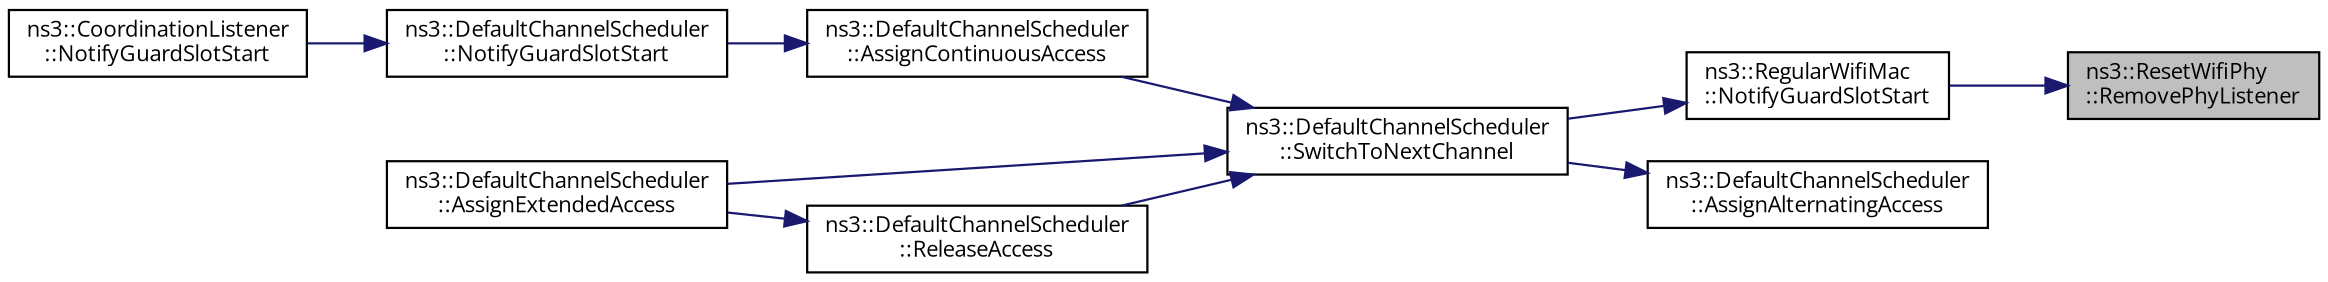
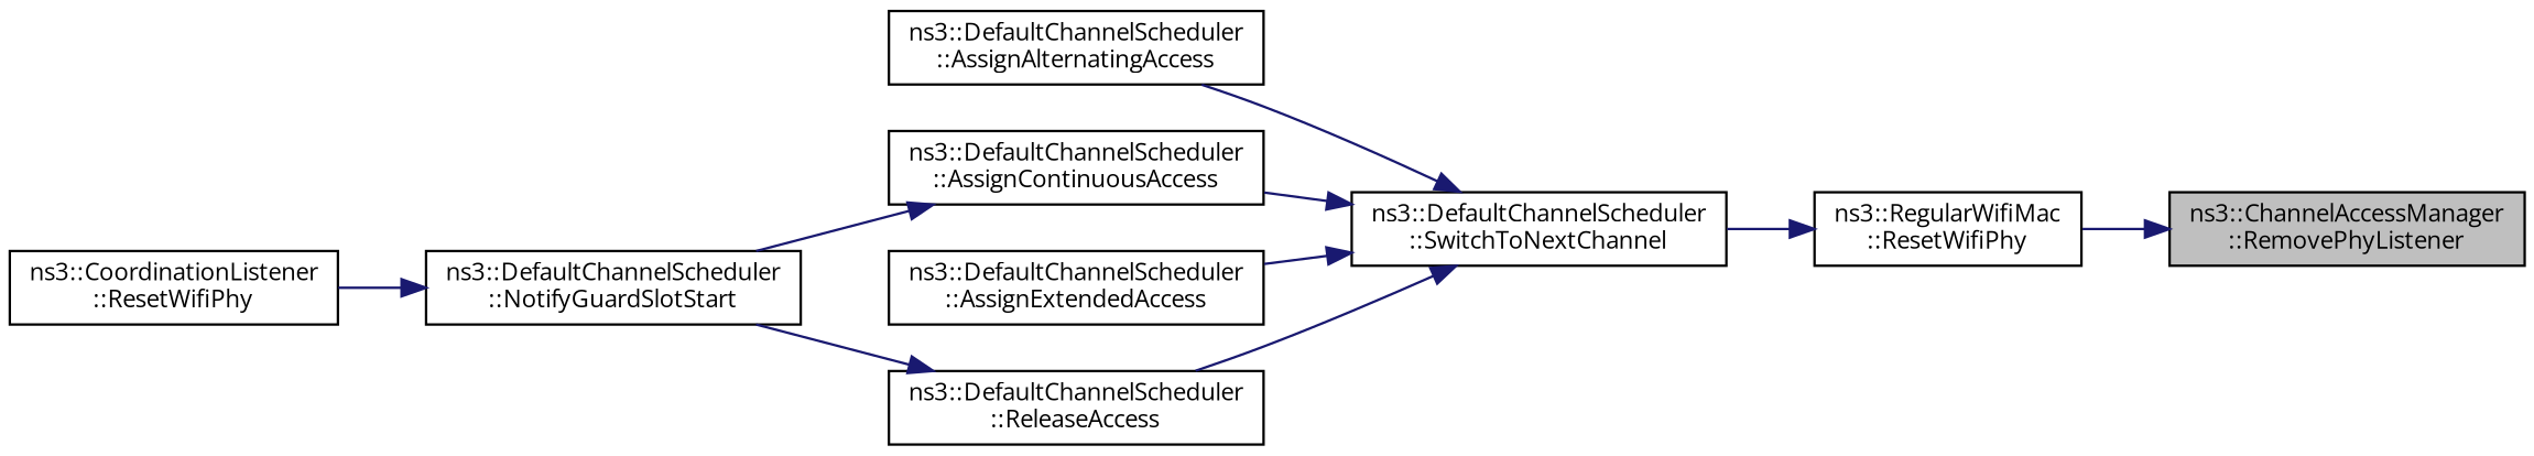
  digraph {
    fontname="Open Sans"
    rankdir=RL
    node [color=black fillcolor=white fontname="Open Sans" fontsize=10 shape=record style=filled]
    edge [color=midnightblue dir=back fontname="Open Sans" fontsize=10 labelfontname=Helvetica labelfontsize=10 style=solid]
-   n1 [fillcolor=grey75 fontcolor=black height=0.2 label="ns3::ResetWifiPhy\l::RemovePhyListener" width=0.4]
-   n2 [height=0.2 label="ns3::RegularWifiMac\l::NotifyGuardSlotStart" width=0.4]
+   n1 [fillcolor=grey75 fontcolor=black height=0.2 label="ns3::ChannelAccessManager\l::RemovePhyListener" width=0.4]
+   n2 [height=0.2 label="ns3::RegularWifiMac\l::ResetWifiPhy" width=0.4]
    n3 [height=0.2 label="ns3::DefaultChannelScheduler\l::SwitchToNextChannel" width=0.4]
    n4 [height=0.2 label="ns3::DefaultChannelScheduler\l::AssignAlternatingAccess" width=0.4]
    n5 [height=0.2 label="ns3::DefaultChannelScheduler\l::AssignContinuousAccess" width=0.4]
    n6 [height=0.2 label="ns3::DefaultChannelScheduler\l::AssignExtendedAccess" width=0.4]
    n7 [height=0.2 label="ns3::DefaultChannelScheduler\l::ReleaseAccess" width=0.4]
    n8 [height=0.2 label="ns3::DefaultChannelScheduler\l::NotifyGuardSlotStart" width=0.4]
-   n9 [height=0.2 label="ns3::CoordinationListener\l::NotifyGuardSlotStart" width=0.4]
+   n9 [height=0.2 label="ns3::CoordinationListener\l::ResetWifiPhy" width=0.4]
    n1 -> n2
    n2 -> n3
-   n4 -> n3
+   n3 -> n4
    n3 -> n5
    n3 -> n6
    n3 -> n7
    n5 -> n8
-   n7 -> n6
+   n7 -> n8
    n8 -> n9
  }
